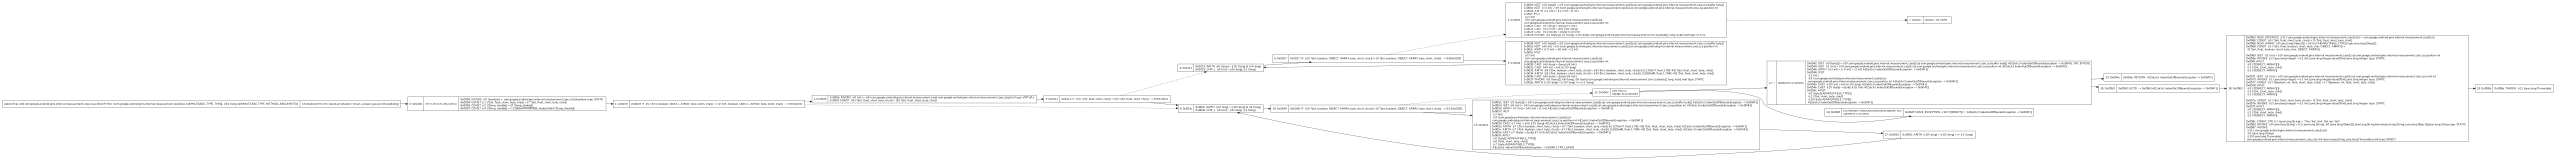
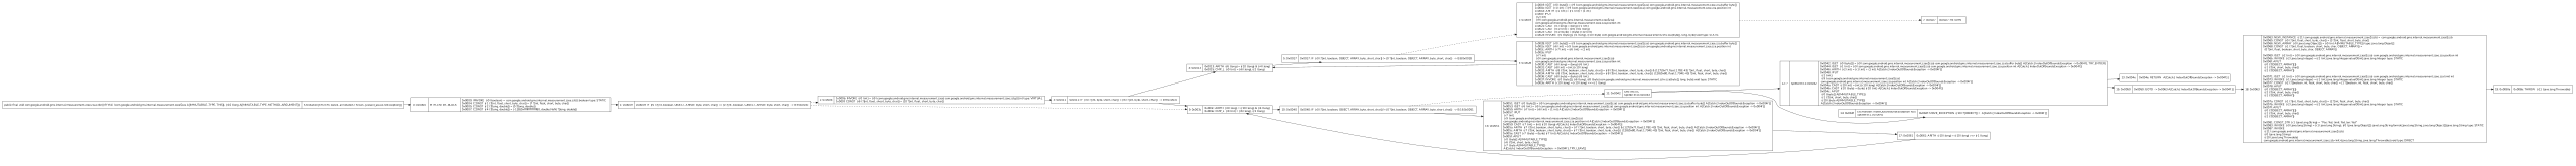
  digraph {
    fontname=Nunito
    rankdir=LR
    node [fontname=Nunito shape=record]
    edge [fontname=Nunito]
-   n1 [label="{0\:\ 0x0000|MTH_ENTER_INSTANCE\l|0x0000: INVOKE  (r0 I:boolean) =  com.google.android.gms.internal.measurement.zzee.zzti():boolean type: STATIC \l0x0004: CONST  (r1 I:?[int, float, short, byte, char]) = (7 ?[int, float, short, byte, char]) \l0x0005: CONST  (r2 I:?[long, double]) = (0 ?[long, double]) \l0x0007: CONST  (r4 I:?[long, double]) = (\-128(0xffffffffffffff80, double:NaN) ?[long, double]) \l}"]
+   n1 [label="{0\:\ 0x0000|MTH_ENTER_BLOCK\l|0x0000: INVOKE  (r0 I:boolean) =  com.google.android.gms.internal.measurement.zzee.zzti():boolean type: STATIC \l0x0004: CONST  (r1 I:?[int, float, short, byte, char]) = (7 ?[int, float, short, byte, char]) \l0x0005: CONST  (r2 I:?[long, double]) = (0 ?[long, double]) \l0x0007: CONST  (r4 I:?[long, double]) = (\-128(0xffffffffffffff80, double:NaN) ?[long, double]) \l}"]
    n2 [label="{1\:\ 0x0009|0x0009: IF  (r0 I:?[int, boolean, OBJECT, ARRAY, byte, short, char]) == (0 ?[int, boolean, OBJECT, ARRAY, byte, short, char])  \-\> B:9:0x003c \l}"]
    n3 [label="{2\:\ 0x000b|0x000b: INVOKE  (r0 I:int) = (r9 I:com.google.android.gms.internal.measurement.zzee) com.google.android.gms.internal.measurement.zzee.zztg():int type: VIRTUAL \l0x000f: CONST  (r6 I:?[int, float, short, byte, char]) = (10 ?[int, float, short, byte, char]) \l}"]
    n4 [label="{9\:\ 0x003c|0x003c: ARITH  (r6 I:long) = (r10 I:long) & (r4 I:long) \l0x003e: CMP_L  (r0 I:int) = (r6 I:long), (r2 I:long) \l}"]
    n5 [label="{3\:\ 0x0011|0x0011: IF  (r0 I:?[int, byte, short, char]) \< (r6 I:?[int, byte, short, char])  \-\> B:9:0x003c \l}"]
    n6 [label="{10\:\ 0x0040|0x0040: IF  (r0 I:?[int, boolean, OBJECT, ARRAY, byte, short, char]) != (0 ?[int, boolean, OBJECT, ARRAY, byte, short, char])  \-\> B:16:0x0051 \l}"]
    n7 [label="{4\:\ 0x0013|0x0013: ARITH  (r6 I:long) = (r10 I:long) & (r4 I:long) \l0x0015: CMP_L  (r0 I:int) = (r6 I:long), (r2 I:long) \l}"]
    n8 [label="{5\:\ 0x0017|0x0017: IF  (r0 I:?[int, boolean, OBJECT, ARRAY, byte, short, char]) != (0 ?[int, boolean, OBJECT, ARRAY, byte, short, char])  \-\> B:8:0x0028 \l}"]
    n9 [label="{6\:\ 0x0019|0x0019: IGET  (r0 I:byte[]) = (r9 I:com.google.android.gms.internal.measurement.zzee$zza) com.google.android.gms.internal.measurement.zzee.zza.buffer byte[] \l0x001b: IGET  (r1 I:int) = (r9 I:com.google.android.gms.internal.measurement.zzee$zza) com.google.android.gms.internal.measurement.zzee.zza.position int \l0x001d: ARITH  (r2 I:int) = (r1 I:int) + (1 int) \l0x001f: IPUT  \l  (r2 I:int)\l  (r9 I:com.google.android.gms.internal.measurement.zzee$zza)\l com.google.android.gms.internal.measurement.zzee.zza.position int \l0x0021: CAST  (r1 I:long) = (long) (r1 I:int) \l0x0022: CAST  (r10 I:int) = (int) (r10 I:long) \l0x0023: CAST  (r10 I:byte) = (byte) (r10 I:int) \l0x0024: INVOKE  (r0 I:byte[]), (r1 I:long), (r10 I:byte) com.google.android.gms.internal.measurement.zzhv.zza(byte[], long, byte):void type: STATIC \l}"]
    n10 [label="{8\:\ 0x0028|0x0028: IGET  (r0 I:byte[]) = (r9 I:com.google.android.gms.internal.measurement.zzee$zza) com.google.android.gms.internal.measurement.zzee.zza.buffer byte[] \l0x002a: IGET  (r6 I:int) = (r9 I:com.google.android.gms.internal.measurement.zzee$zza) com.google.android.gms.internal.measurement.zzee.zza.position int \l0x002c: ARITH  (r7 I:int) = (r6 I:int) + (1 int) \l0x002e: IPUT  \l  (r7 I:int)\l  (r9 I:com.google.android.gms.internal.measurement.zzee$zza)\l com.google.android.gms.internal.measurement.zzee.zza.position int \l0x0030: CAST  (r6 I:long) = (long) (r6 I:int) \l0x0031: CAST  (r8 I:int) = (int) (r10 I:long) \l0x0032: ARITH  (r8 I:?[int, boolean, short, byte, char]) = (r8 I:?[int, boolean, short, byte, char]) & (127(0x7f, float:1.78E\-43) ?[int, float, short, byte, char]) \l0x0034: ARITH  (r8 I:?[int, boolean, short, byte, char]) = (r8 I:?[int, boolean, short, byte, char]) \| (128(0x80, float:1.794E\-43) ?[int, float, short, byte, char]) \l0x0036: CAST  (r8 I:byte) = (byte) (r8 I:int) \l0x0037: INVOKE  (r0 I:byte[]), (r6 I:long), (r8 I:byte) com.google.android.gms.internal.measurement.zzhv.zza(byte[], long, byte):void type: STATIC \l0x003a: ARITH  (r10 I:long) = (r10 I:long) \>\>\> (r1 I:long) \l}"]
    n11 [label="{7\:\ 0x0027|0x0027: RETURN   \l}"]
    n12 [label="{11\:\ 0x0042|SYNTHETIC\lSplitter:B:11:0x0043\l}"]
    n13 [label="{16\:\ 0x0051|0x0051: IGET  (r0 I:byte[]) = (r9 I:com.google.android.gms.internal.measurement.zzee$zza) com.google.android.gms.internal.measurement.zzee.zza.buffer byte[] A[Catch:\{ IndexOutOfBoundsException \-\> 0x004f \}]\l0x0053: IGET  (r6 I:int) = (r9 I:com.google.android.gms.internal.measurement.zzee$zza) com.google.android.gms.internal.measurement.zzee.zza.position int A[Catch:\{ IndexOutOfBoundsException \-\> 0x004f \}]\l0x0055: ARITH  (r7 I:int) = (r6 I:int) + (1 int) A[Catch:\{ IndexOutOfBoundsException \-\> 0x004f \}]\l0x0057: IPUT  \l  (r7 I:int)\l  (r9 I:com.google.android.gms.internal.measurement.zzee$zza)\l com.google.android.gms.internal.measurement.zzee.zza.position int A[Catch:\{ IndexOutOfBoundsException \-\> 0x004f \}]\l0x0059: CAST  (r7 I:int) = (int) (r10 I:long) A[Catch:\{ IndexOutOfBoundsException \-\> 0x004f \}]\l0x005a: ARITH  (r7 I:?[int, boolean, short, byte, char]) = (r7 I:?[int, boolean, short, byte, char]) & (127(0x7f, float:1.78E\-43) ?[int, float, short, byte, char]) A[Catch:\{ IndexOutOfBoundsException \-\> 0x004f \}]\l0x005c: ARITH  (r7 I:?[int, boolean, short, byte, char]) = (r7 I:?[int, boolean, short, byte, char]) \| (128(0x80, float:1.794E\-43) ?[int, float, short, byte, char]) A[Catch:\{ IndexOutOfBoundsException \-\> 0x004f \}]\l0x005e: CAST  (r7 I:byte) = (byte) (r7 I:int) A[Catch:\{ IndexOutOfBoundsException \-\> 0x004f \}]\l0x005f: APUT  \l  (r0 I:byte[] A[IMMUTABLE_TYPE])\l  (r6 I:?[int, short, byte, char])\l  (r7 I:byte A[IMMUTABLE_TYPE])\l A[Catch:\{ IndexOutOfBoundsException \-\> 0x004f \}, TRY_LEAVE]\l}"]
    n14 [label="{12\:\ ?|Splitter:B:11:0x0042\l|0x0042: IGET  (r0 I:byte[]) = (r9 I:com.google.android.gms.internal.measurement.zzee$zza) com.google.android.gms.internal.measurement.zzee.zza.buffer byte[] A[Catch:\{ IndexOutOfBoundsException \-\> 0x004f \}, TRY_ENTER]\l0x0044: IGET  (r1 I:int) = (r9 I:com.google.android.gms.internal.measurement.zzee$zza) com.google.android.gms.internal.measurement.zzee.zza.position int A[Catch:\{ IndexOutOfBoundsException \-\> 0x004f \}]\l0x0046: ARITH  (r2 I:int) = (r1 I:int) + (1 int) A[Catch:\{ IndexOutOfBoundsException \-\> 0x004f \}]\l0x0048: IPUT  \l  (r2 I:int)\l  (r9 I:com.google.android.gms.internal.measurement.zzee$zza)\l com.google.android.gms.internal.measurement.zzee.zza.position int A[Catch:\{ IndexOutOfBoundsException \-\> 0x004f \}]\l0x004a: CAST  (r10 I:int) = (int) (r10 I:long) A[Catch:\{ IndexOutOfBoundsException \-\> 0x004f \}]\l0x004b: CAST  (r10 I:byte) = (byte) (r10 I:int) A[Catch:\{ IndexOutOfBoundsException \-\> 0x004f \}]\l0x004c: APUT  \l  (r0 I:byte[] A[IMMUTABLE_TYPE])\l  (r1 I:?[int, short, byte, char])\l  (r10 I:byte A[IMMUTABLE_TYPE])\l A[Catch:\{ IndexOutOfBoundsException \-\> 0x004f \}]\l}"]
    n15 [label="{14\:\ 0x004f|ExcHandler: IndexOutOfBoundsException null\lSplitter:B:11:0x0042\l|0x004f: MOVE_EXCEPTION  (r10 I:?[OBJECT]) =  A[Catch:\{ IndexOutOfBoundsException \-\> 0x004f \}]\l}"]
    n16 [label="{17\:\ 0x0061|0x0061: ARITH  (r10 I:long) = (r10 I:long) \>\>\> (r1 I:long) \l}"]
    n17 [label="{13\:\ 0x004e|0x004e: RETURN   A[Catch:\{ IndexOutOfBoundsException \-\> 0x004f \}]\l}"]
    n18 [label="{15\:\ 0x0050|0x0050: GOTO  \-\> 0x0063 A[Catch:\{ IndexOutOfBoundsException \-\> 0x004f \}]\l}"]
    n19 [label="{18\:\ 0x0063|0x0063: NEW_INSTANCE  (r11 I:com.google.android.gms.internal.measurement.zzee$zzb) =  com.google.android.gms.internal.measurement.zzee$zzb \l0x0065: CONST  (r0 I:?[int, float, short, byte, char]) = (3 ?[int, float, short, byte, char]) \l0x0066: NEW_ARRAY  (r0 I:java.lang.Object[]) = (r0 I:int A[IMMUTABLE_TYPE]) type: java.lang.Object[] \l0x0068: CONST  (r1 I:?[int, float, boolean, short, byte, char, OBJECT, ARRAY]) = \l  (0 ?[int, float, boolean, short, byte, char, OBJECT, ARRAY])\l \l0x0069: IGET  (r2 I:int) = (r9 I:com.google.android.gms.internal.measurement.zzee$zza) com.google.android.gms.internal.measurement.zzee.zza.position int \l0x006b: INVOKE  (r2 I:java.lang.Integer) = (r2 I:int) java.lang.Integer.valueOf(int):java.lang.Integer type: STATIC \l0x006f: APUT  \l  (r0 I:?[OBJECT, ARRAY][])\l  (r1 I:?[int, short, byte, char])\l  (r2 I:?[OBJECT, ARRAY])\l \l0x0071: IGET  (r1 I:int) = (r9 I:com.google.android.gms.internal.measurement.zzee$zza) com.google.android.gms.internal.measurement.zzee.zza.limit int \l0x0073: INVOKE  (r1 I:java.lang.Integer) = (r1 I:int) java.lang.Integer.valueOf(int):java.lang.Integer type: STATIC \l0x0077: CONST  (r2 I:?[boolean, int, float, short, byte, char]) = (1 ?[boolean, int, float, short, byte, char]) \l0x0078: APUT  \l  (r0 I:?[OBJECT, ARRAY][])\l  (r2 I:?[int, short, byte, char])\l  (r1 I:?[OBJECT, ARRAY])\l \l0x007a: CONST  (r1 I:?[int, float, short, byte, char]) = (2 ?[int, float, short, byte, char]) \l0x007b: INVOKE  (r2 I:java.lang.Integer) = (r2 I:int) java.lang.Integer.valueOf(int):java.lang.Integer type: STATIC \l0x007f: APUT  \l  (r0 I:?[OBJECT, ARRAY][])\l  (r1 I:?[int, short, byte, char])\l  (r2 I:?[OBJECT, ARRAY])\l \l0x0081: CONST_STR  (r1 I:java.lang.String) =  \"Pos: %d, limit: %d, len: %d\" \l0x0083: INVOKE  (r0 I:java.lang.String) = (r1 I:java.lang.String), (r0 I:java.lang.Object[]) java.lang.String.format(java.lang.String, java.lang.Object[]):java.lang.String type: STATIC \l0x0087: INVOKE  \l  (r11 I:com.google.android.gms.internal.measurement.zzee$zzb)\l  (r0 I:java.lang.String)\l  (r10 I:java.lang.Throwable)\l com.google.android.gms.internal.measurement.zzee.zzb.\<init\>(java.lang.String, java.lang.Throwable):void type: DIRECT \l}"]
    n20 [label="{19\:\ 0x008a|0x008a: THROW  (r11 I:java.lang.Throwable) \l}"]
    n21 [label="{public final void com.google.android.gms.internal.measurement.zzee.zza.zzbn((r9 'this' I:com.google.android.gms.internal.measurement.zzee$zza A[IMMUTABLE_TYPE, THIS]), (r10 I:long A[IMMUTABLE_TYPE, METHOD_ARGUMENT]))  | Annotation[SYSTEM, dalvik.annotation.Throws, \{value=[java.io.IOException]\}]\l}"]
    n1 -> n2
    n2 -> n3 [style=dashed]
    n2 -> n4 [style=dashed]
    n3 -> n5
    n4 -> n6
    n5 -> n4
-   n5 -> n7 [style=dashed]
+   n5 -> n7 [style=solid]
    n6 -> n12 [style=dashed]
    n6 -> n13
    n7 -> n8
    n8 -> n9 [style=dashed]
    n8 -> n10
    n9 -> n11 [style=dashed]
    n10 -> n7
    n12 -> n14
    n12 -> n15
    n13 -> n16
    n14 -> n17
    n14 -> n18
    n16 -> n4
    n18 -> n19
    n19 -> n20
    n21 -> n1
  }
